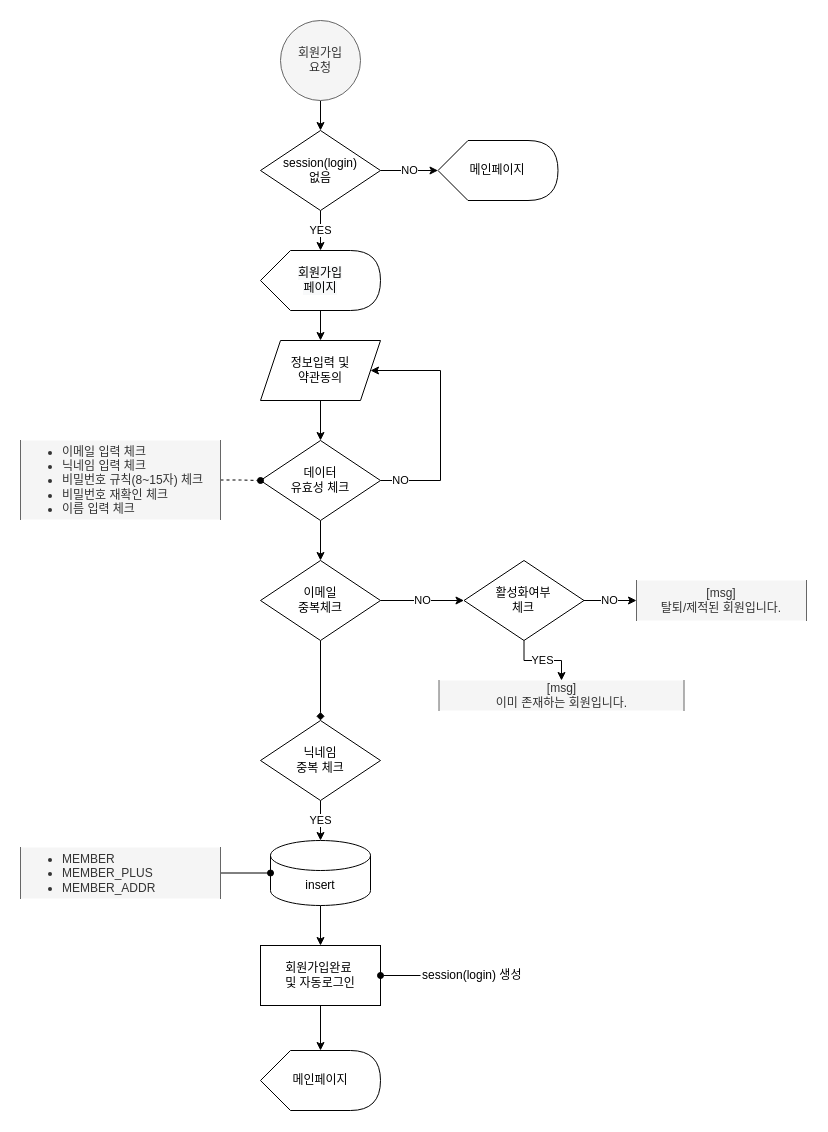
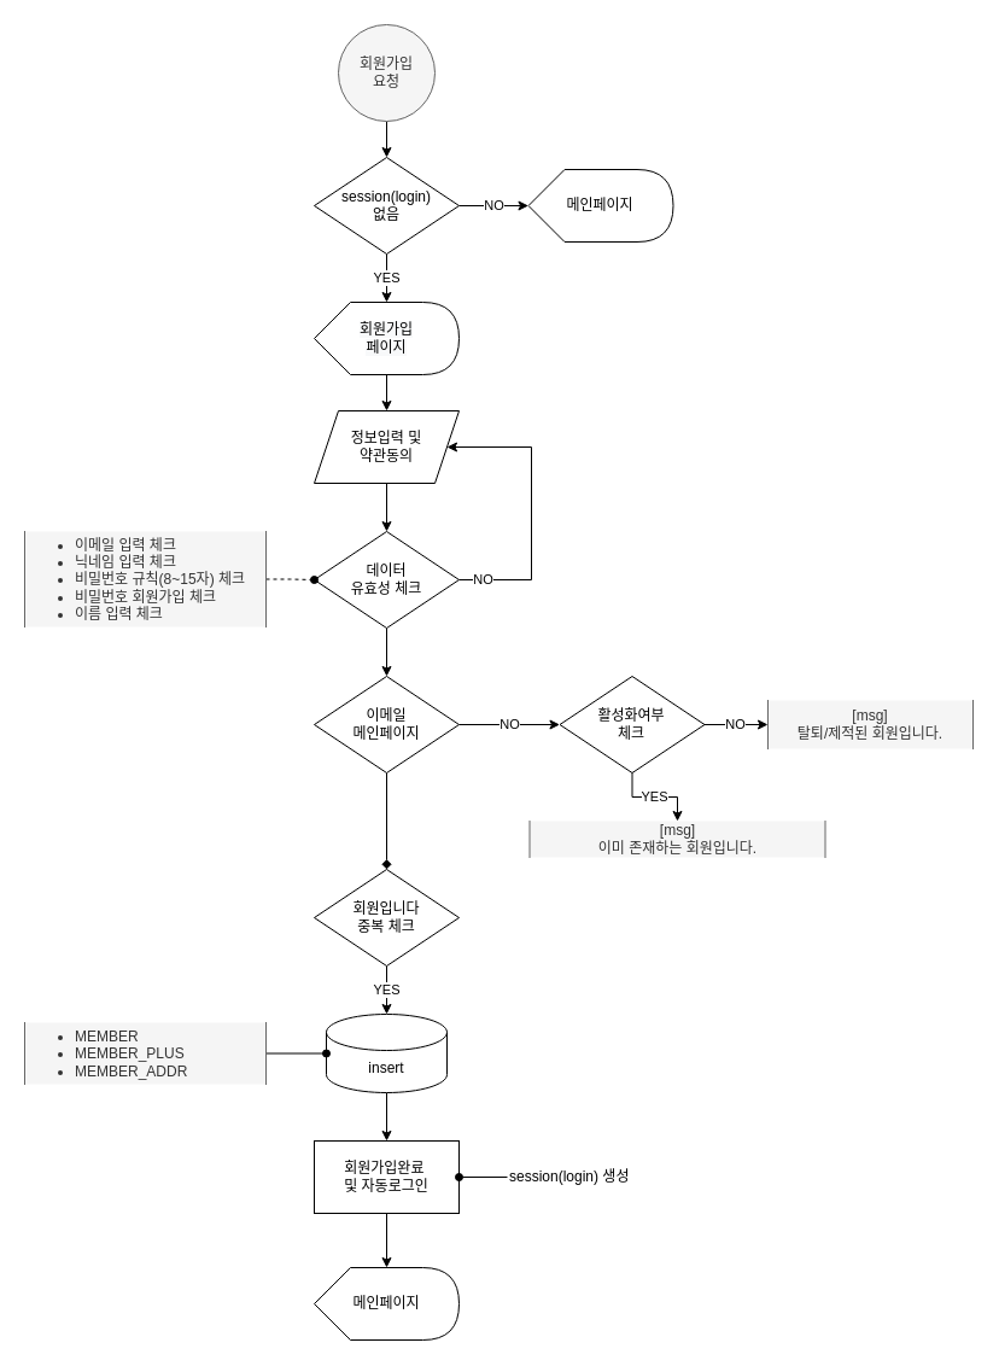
  <mxCell id="0" />
  <mxCell id="1" parent="0" />
  <mxCell id="2" style="edgeStyle=orthogonalEdgeStyle;rounded=0;orthogonalLoop=1;jettySize=auto;html=1;exitX=0.5;exitY=1;exitDx=0;exitDy=0;exitPerimeter=0;entryX=0.5;entryY=0;entryDx=0;entryDy=0;" parent="1" source="3" target="6" edge="1"><mxGeometry relative="1" as="geometry" /></mxCell>
  <mxCell id="3" value="회원가입&lt;br&gt;요청" style="strokeWidth=1;html=1;shape=mxgraph.flowchart.start_2;whiteSpace=wrap;fillColor=#f5f5f5;strokeColor=#666666;fontColor=#333333;" parent="1" vertex="1"><mxGeometry x="279.997" y="20" width="80" height="80" as="geometry" /></mxCell>
  <mxCell id="4" value="YES" style="edgeStyle=orthogonalEdgeStyle;rounded=0;orthogonalLoop=1;jettySize=auto;html=1;" parent="1" source="6" edge="1"><mxGeometry relative="1" as="geometry"><mxPoint x="319.997" y="250" as="targetPoint" /></mxGeometry></mxCell>
  <mxCell id="5" value="NO" style="edgeStyle=orthogonalEdgeStyle;rounded=0;orthogonalLoop=1;jettySize=auto;html=1;entryX=0;entryY=0.5;entryDx=0;entryDy=0;entryPerimeter=0;" parent="1" source="6" target="14" edge="1"><mxGeometry relative="1" as="geometry"><mxPoint x="439.997" y="170" as="targetPoint" /></mxGeometry></mxCell>
  <mxCell id="6" value="session(login)&lt;br&gt;없음" style="rhombus;whiteSpace=wrap;html=1;" parent="1" vertex="1"><mxGeometry x="259.997" y="130" width="120" height="80" as="geometry" /></mxCell>
  <mxCell id="7" value="" style="edgeStyle=orthogonalEdgeStyle;rounded=0;orthogonalLoop=1;jettySize=auto;html=1;entryX=0.5;entryY=0;entryDx=0;entryDy=0;" parent="1" target="12" edge="1"><mxGeometry relative="1" as="geometry"><mxPoint x="319.997" y="310" as="sourcePoint" /><mxPoint x="319.997" y="350" as="targetPoint" /></mxGeometry></mxCell>
  <mxCell id="8" value="&#10;&#10;&lt;span style=&quot;color: rgb(0, 0, 0); font-family: helvetica; font-size: 12px; font-style: normal; font-weight: 400; letter-spacing: normal; text-align: center; text-indent: 0px; text-transform: none; word-spacing: 0px; background-color: rgb(248, 249, 250); display: inline; float: none;&quot;&gt;회원가입&lt;/span&gt;&lt;br style=&quot;color: rgb(0, 0, 0); font-family: helvetica; font-size: 12px; font-style: normal; font-weight: 400; letter-spacing: normal; text-align: center; text-indent: 0px; text-transform: none; word-spacing: 0px; background-color: rgb(248, 249, 250);&quot;&gt;&lt;span style=&quot;color: rgb(0, 0, 0); font-family: helvetica; font-size: 12px; font-style: normal; font-weight: 400; letter-spacing: normal; text-align: center; text-indent: 0px; text-transform: none; word-spacing: 0px; background-color: rgb(248, 249, 250); display: inline; float: none;&quot;&gt;페이지&lt;/span&gt;&#10;&#10;" style="shape=display;whiteSpace=wrap;html=1;strokeWidth=1;" parent="1" vertex="1"><mxGeometry x="259.997" y="250" width="120" height="60" as="geometry" /></mxCell>
  <mxCell id="9" value="" style="edgeStyle=orthogonalEdgeStyle;rounded=0;orthogonalLoop=1;jettySize=auto;html=1;entryX=0;entryY=0;entryDx=60;entryDy=0;entryPerimeter=0;" parent="1" source="10" target="13" edge="1"><mxGeometry relative="1" as="geometry"><mxPoint x="319.997" y="1045" as="targetPoint" /></mxGeometry></mxCell>
  <mxCell id="10" value="회원가입완료&amp;nbsp;&lt;br&gt;및 자동로그인" style="whiteSpace=wrap;html=1;strokeWidth=1;" parent="1" vertex="1"><mxGeometry x="259.997" y="945" width="120" height="60" as="geometry" /></mxCell>
  <mxCell id="11" style="edgeStyle=orthogonalEdgeStyle;rounded=0;orthogonalLoop=1;jettySize=auto;html=1;exitX=0.5;exitY=1;exitDx=0;exitDy=0;entryX=0.5;entryY=0;entryDx=0;entryDy=0;" parent="1" source="12" target="19" edge="1"><mxGeometry relative="1" as="geometry" /></mxCell>
  <mxCell id="12" value="정보입력 및&lt;br&gt;약관동의" style="shape=parallelogram;perimeter=parallelogramPerimeter;whiteSpace=wrap;html=1;fixedSize=1;strokeWidth=1;align=center;" parent="1" vertex="1"><mxGeometry x="259.997" y="340" width="120" height="60" as="geometry" /></mxCell>
  <mxCell id="13" value="메인페이지" style="shape=display;whiteSpace=wrap;html=1;strokeWidth=1;" parent="1" vertex="1"><mxGeometry x="259.997" y="1050" width="120" height="60" as="geometry" /></mxCell>
  <mxCell id="14" value="메인페이지" style="shape=display;whiteSpace=wrap;html=1;strokeWidth=1;" parent="1" vertex="1"><mxGeometry x="437.497" y="140" width="120" height="60" as="geometry" /></mxCell>
  <mxCell id="15" value="" style="edgeStyle=orthogonalEdgeStyle;rounded=0;orthogonalLoop=1;jettySize=auto;html=1;" parent="1" source="16" target="10" edge="1"><mxGeometry relative="1" as="geometry" /></mxCell>
  <mxCell id="16" value="insert" style="shape=cylinder3;whiteSpace=wrap;html=1;boundedLbl=1;backgroundOutline=1;size=15;strokeWidth=1;" parent="1" vertex="1"><mxGeometry x="270" y="840" width="100" height="65" as="geometry" /></mxCell>
  <mxCell id="17" value="NO" style="edgeStyle=orthogonalEdgeStyle;rounded=0;orthogonalLoop=1;jettySize=auto;html=1;exitX=1;exitY=0.5;exitDx=0;exitDy=0;entryX=1;entryY=0.5;entryDx=0;entryDy=0;" parent="1" source="19" target="12" edge="1"><mxGeometry x="-0.833" relative="1" as="geometry"><Array as="points"><mxPoint x="440" y="480" /><mxPoint x="440" y="370" /></Array><mxPoint as="offset" /></mxGeometry></mxCell>
  <mxCell id="18" value="" style="edgeStyle=orthogonalEdgeStyle;rounded=0;orthogonalLoop=1;jettySize=auto;html=1;endArrow=classic;endFill=1;" parent="1" source="19" target="26" edge="1"><mxGeometry relative="1" as="geometry" /></mxCell>
  <mxCell id="19" value="데이터&lt;br&gt;유효성 체크" style="rhombus;whiteSpace=wrap;html=1;strokeWidth=1;" parent="1" vertex="1"><mxGeometry x="259.997" y="440" width="120" height="80" as="geometry" /></mxCell>
  <mxCell id="20" style="edgeStyle=orthogonalEdgeStyle;rounded=0;orthogonalLoop=1;jettySize=auto;html=1;exitX=1;exitY=0.5;exitDx=0;exitDy=0;entryX=0;entryY=0.5;entryDx=0;entryDy=0;endArrow=oval;endFill=1;dashed=1;" parent="1" source="21" target="19" edge="1"><mxGeometry relative="1" as="geometry" /></mxCell>
- <mxCell id="21" value="&lt;ul&gt;&lt;li&gt;이메일 입력 체크&lt;/li&gt;&lt;li&gt;닉네임 입력 체크&lt;/li&gt;&lt;li&gt;비밀번호 규칙(8~15자) 체크&lt;/li&gt;&lt;li&gt;비밀번호 재확인 체크&lt;/li&gt;&lt;li&gt;이름 입력 체크&lt;/li&gt;&lt;/ul&gt;" style="shape=partialRectangle;whiteSpace=wrap;html=1;bottom=0;top=0;align=left;fillColor=#f5f5f5;strokeColor=#666666;fontColor=#333333;" parent="1" vertex="1"><mxGeometry x="20" y="440" width="200" height="79" as="geometry" /></mxCell>
+ <mxCell id="21" value="&lt;ul&gt;&lt;li&gt;이메일 입력 체크&lt;/li&gt;&lt;li&gt;닉네임 입력 체크&lt;/li&gt;&lt;li&gt;비밀번호 규칙(8~15자) 체크&lt;/li&gt;&lt;li&gt;비밀번호 회원가입 체크&lt;/li&gt;&lt;li&gt;이름 입력 체크&lt;/li&gt;&lt;/ul&gt;" style="shape=partialRectangle;whiteSpace=wrap;html=1;bottom=0;top=0;align=left;fillColor=#f5f5f5;strokeColor=#666666;fontColor=#333333;" parent="1" vertex="1"><mxGeometry x="20" y="440" width="200" height="79" as="geometry" /></mxCell>
  <mxCell id="22" style="edgeStyle=orthogonalEdgeStyle;rounded=0;orthogonalLoop=1;jettySize=auto;html=1;exitX=1;exitY=0.5;exitDx=0;exitDy=0;entryX=0;entryY=0.5;entryDx=0;entryDy=0;entryPerimeter=0;endArrow=oval;endFill=1;" parent="1" source="23" target="16" edge="1"><mxGeometry relative="1" as="geometry" /></mxCell>
  <mxCell id="23" value="&lt;ul&gt;&lt;li&gt;MEMBER&lt;/li&gt;&lt;li&gt;MEMBER_PLUS&lt;/li&gt;&lt;li&gt;MEMBER_ADDR&lt;/li&gt;&lt;/ul&gt;" style="shape=partialRectangle;whiteSpace=wrap;html=1;bottom=0;top=0;fillColor=#f5f5f5;align=left;strokeColor=#666666;fontColor=#333333;" parent="1" vertex="1"><mxGeometry x="20" y="847" width="200" height="51" as="geometry" /></mxCell>
  <mxCell id="24" value="NO" style="edgeStyle=orthogonalEdgeStyle;rounded=0;orthogonalLoop=1;jettySize=auto;html=1;endArrow=classic;endFill=1;exitX=1;exitY=0.5;exitDx=0;exitDy=0;" parent="1" source="26" target="29" edge="1"><mxGeometry relative="1" as="geometry"><mxPoint x="405.997" y="600" as="sourcePoint" /></mxGeometry></mxCell>
  <mxCell id="25" value="" style="edgeStyle=orthogonalEdgeStyle;rounded=0;orthogonalLoop=1;jettySize=auto;html=1;endArrow=diamond;endFill=1;" parent="1" source="26" target="33" edge="1"><mxGeometry relative="1" as="geometry" /></mxCell>
- <mxCell id="26" value="이메일&lt;br&gt;중복체크" style="rhombus;whiteSpace=wrap;html=1;strokeWidth=1;" parent="1" vertex="1"><mxGeometry x="259.997" y="560" width="120" height="80" as="geometry" /></mxCell>
+ <mxCell id="26" value="이메일&lt;br&gt;메인페이지" style="rhombus;whiteSpace=wrap;html=1;strokeWidth=1;" parent="1" vertex="1"><mxGeometry x="259.997" y="560" width="120" height="80" as="geometry" /></mxCell>
  <mxCell id="27" value="NO" style="edgeStyle=orthogonalEdgeStyle;rounded=0;orthogonalLoop=1;jettySize=auto;html=1;endArrow=classic;endFill=1;entryX=0;entryY=0.5;entryDx=0;entryDy=0;" parent="1" source="29" target="30" edge="1"><mxGeometry relative="1" as="geometry"><mxPoint x="636" y="600" as="targetPoint" /></mxGeometry></mxCell>
  <mxCell id="28" value="YES" style="edgeStyle=orthogonalEdgeStyle;rounded=0;orthogonalLoop=1;jettySize=auto;html=1;endArrow=classic;endFill=1;" parent="1" source="29" target="31" edge="1"><mxGeometry relative="1" as="geometry" /></mxCell>
  <mxCell id="29" value="활성화여부&lt;br&gt;체크" style="rhombus;whiteSpace=wrap;html=1;strokeWidth=1;" parent="1" vertex="1"><mxGeometry x="463.497" y="560" width="120" height="80" as="geometry" /></mxCell>
  <mxCell id="30" value="[msg]&lt;br&gt;탈퇴/제적된 회원입니다." style="shape=partialRectangle;whiteSpace=wrap;html=1;bottom=0;top=0;fillColor=#f5f5f5;align=center;strokeColor=#666666;fontColor=#333333;" parent="1" vertex="1"><mxGeometry x="636" y="580" width="170" height="40" as="geometry" /></mxCell>
  <mxCell id="31" value="[msg]&lt;br&gt;이미 존재하는 회원입니다." style="shape=partialRectangle;whiteSpace=wrap;html=1;bottom=0;top=0;fillColor=#f5f5f5;align=center;strokeColor=#666666;fontColor=#333333;" parent="1" vertex="1"><mxGeometry x="438.5" y="680" width="245" height="30" as="geometry" /></mxCell>
  <mxCell id="32" value="YES" style="edgeStyle=orthogonalEdgeStyle;rounded=0;orthogonalLoop=1;jettySize=auto;html=1;exitX=0.5;exitY=1;exitDx=0;exitDy=0;endArrow=classic;endFill=1;" parent="1" source="33" edge="1"><mxGeometry relative="1" as="geometry"><mxPoint x="320" y="840" as="targetPoint" /></mxGeometry></mxCell>
- <mxCell id="33" value="닉네임&lt;br&gt;중복 체크" style="rhombus;whiteSpace=wrap;html=1;strokeWidth=1;" parent="1" vertex="1"><mxGeometry x="259.997" y="720" width="120" height="80" as="geometry" /></mxCell>
+ <mxCell id="33" value="회원입니다&lt;br&gt;중복 체크" style="rhombus;whiteSpace=wrap;html=1;strokeWidth=1;" parent="1" vertex="1"><mxGeometry x="259.997" y="720" width="120" height="80" as="geometry" /></mxCell>
  <mxCell id="34" value="" style="edgeStyle=orthogonalEdgeStyle;rounded=0;orthogonalLoop=1;jettySize=auto;html=1;endArrow=oval;endFill=1;" parent="1" source="35" target="10" edge="1"><mxGeometry relative="1" as="geometry" /></mxCell>
  <mxCell id="35" value="session(login) 생성" style="text;html=1;strokeColor=none;fillColor=none;align=left;verticalAlign=middle;whiteSpace=wrap;rounded=0;" parent="1" vertex="1"><mxGeometry x="420" y="960" width="220" height="30" as="geometry" /></mxCell>
